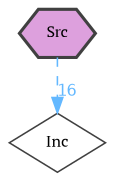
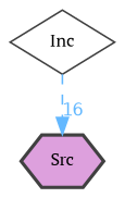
  digraph {
    compound=true
    fontname="PT Serif"
    node [color=grey25 fontname="PT Serif" fontsize=10]
    n1 [fillcolor=plum height=0.2 label=Src shape=hexagon style="filled,bold" width=0.4]
    n2 [fillcolor=white height=0.2 label=Inc shape=diamond style=filled width=0.4]
-   n1 -> n2 [color=steelblue1 fontcolor=steelblue1 fontname="PT Serif" fontsize=10 headlabel=16 labeldistance=1.5 labelfontname=Helvetica labelfontsize=10 style=dashed]
+   n2 -> n1 [color=steelblue1 fontcolor=steelblue1 fontname="PT Serif" fontsize=10 headlabel=16 labeldistance=1.5 labelfontname=Helvetica labelfontsize=10 style=dashed]
  }
